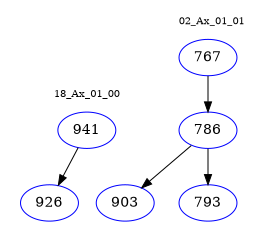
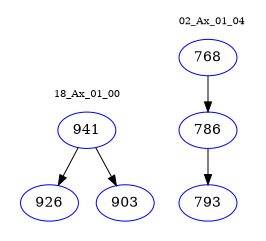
  digraph {
    node [color=blue]
    edge [color=black]
    n1 [label=941]
    n2 [label=926]
    n3 [label=903]
    n4 [label=786]
-   n5 [label=767]
+   n5 [label=768]
    n6 [label=793]
    subgraph cluster_1 {
      color=white
      fontsize=10
      label="18_Ax_01_00"
      n1
      n2
      n3
    }
    subgraph cluster_2 {
      color=white
      fontsize=10
-     label="02_Ax_01_01"
+     label="02_Ax_01_04"
      n4
      n5
      n6
    }
    n1 -> n2
-   n4 -> n3
+   n1 -> n3
    n4 -> n6
    n5 -> n4
  }
